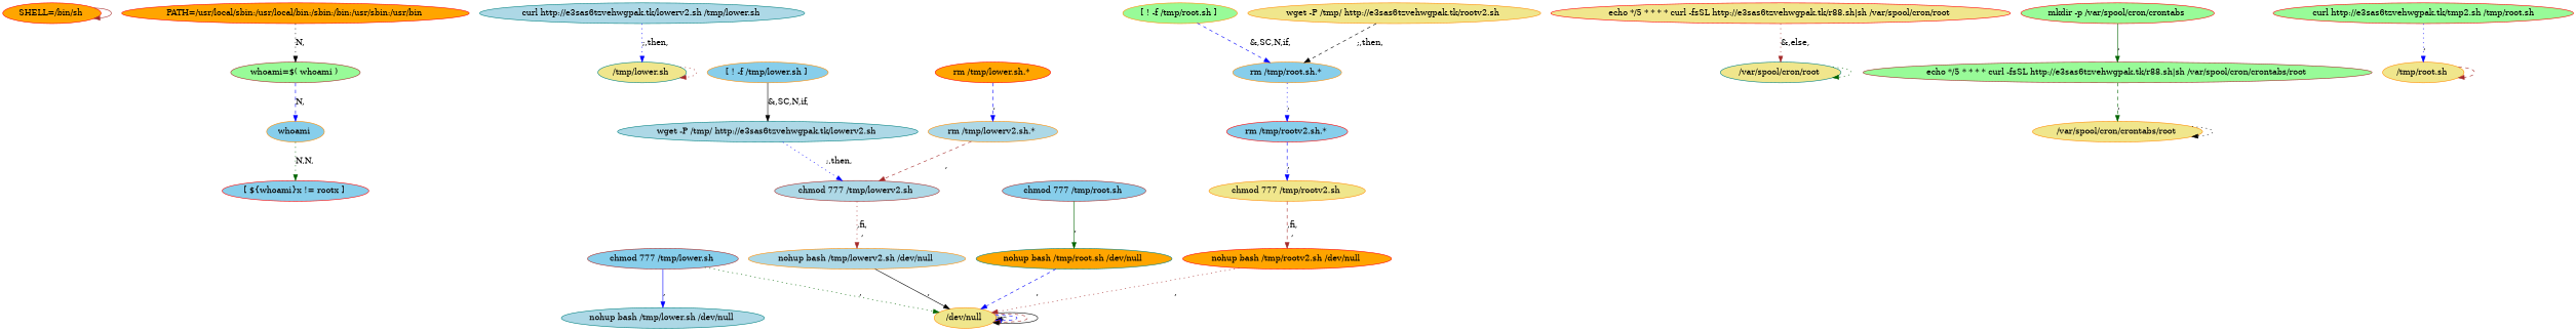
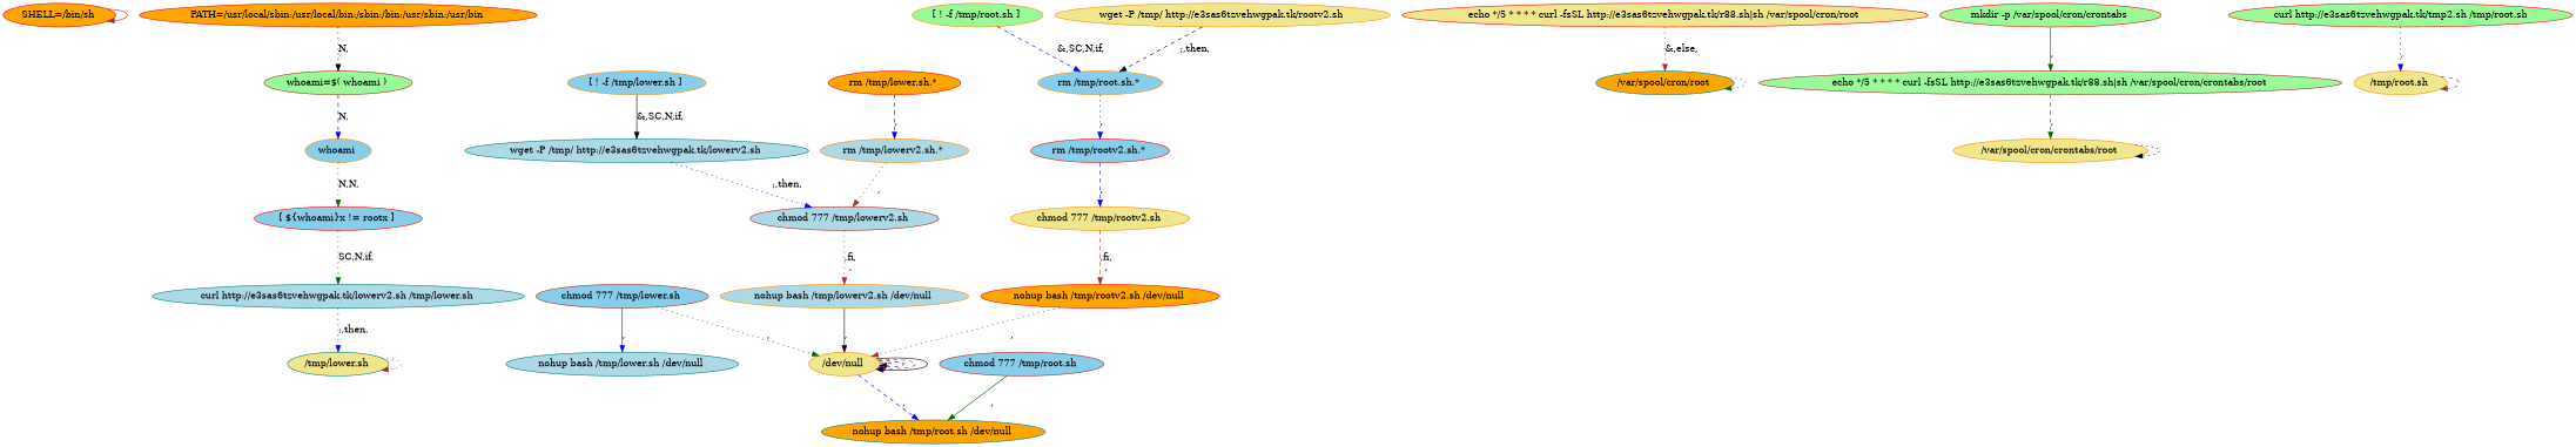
  digraph {
    node [color=darkorange fillcolor=skyblue style=filled]
    edge [color=blue style=dotted]
    n1 [color=red fillcolor=orange label="SHELL=/bin/sh "]
    n2 [color=red fillcolor=orange label="PATH=/usr/local/sbin:/usr/local/bin:/sbin:/bin:/usr/sbin:/usr/bin "]
    n3 [color=brown fillcolor=palegreen label="whoami=$( whoami ) "]
    n4 [label="whoami "]
    n5 [color=red label="[ ${whoami}x != rootx ] "]
    n6 [color=teal fillcolor=lightblue label="curl http://e3sas6tzvehwgpak.tk/lowerv2.sh /tmp/lower.sh "]
    n7 [color=teal fillcolor=khaki label="/tmp/lower.sh "]
    n8 [color=brown label="chmod 777 /tmp/lower.sh "]
    n9 [color=teal fillcolor=lightblue label="nohup bash /tmp/lower.sh /dev/null "]
    n10 [fillcolor=khaki label="/dev/null "]
    n11 [label="[ ! -f /tmp/lower.sh ] "]
    n12 [color=teal fillcolor=lightblue label="wget -P /tmp/ http://e3sas6tzvehwgpak.tk/lowerv2.sh "]
    n13 [color=brown fillcolor=lightblue label="chmod 777 /tmp/lowerv2.sh "]
    n14 [color=red fillcolor=orange label="rm /tmp/lower.sh.* "]
    n15 [fillcolor=lightblue label="rm /tmp/lowerv2.sh.* "]
    n16 [fillcolor=lightblue label="nohup bash /tmp/lowerv2.sh /dev/null "]
    n17 [color=red fillcolor=khaki label="echo */5 * * * * curl -fsSL http://e3sas6tzvehwgpak.tk/r88.sh|sh /var/spool/cron/root "]
-   n18 [color=teal fillcolor=khaki label="/var/spool/cron/root "]
+   n18 [color=teal fillcolor=orange label="/var/spool/cron/root "]
    n19 [color=red fillcolor=palegreen label="mkdir -p /var/spool/cron/crontabs "]
    n20 [color=brown fillcolor=palegreen label="echo */5 * * * * curl -fsSL http://e3sas6tzvehwgpak.tk/r88.sh|sh /var/spool/cron/crontabs/root "]
    n21 [fillcolor=khaki label="/var/spool/cron/crontabs/root "]
    n22 [color=red fillcolor=palegreen label="curl http://e3sas6tzvehwgpak.tk/tmp2.sh /tmp/root.sh"]
    n23 [fillcolor=khaki label="/tmp/root.sh "]
    n24 [color=brown label="chmod 777 /tmp/root.sh "]
    n25 [color=teal fillcolor=orange label="nohup bash /tmp/root.sh /dev/null "]
    n26 [fillcolor=palegreen label="[ ! -f /tmp/root.sh ] "]
    n27 [label="rm /tmp/root.sh.* "]
    n28 [fillcolor=khaki label="wget -P /tmp/ http://e3sas6tzvehwgpak.tk/rootv2.sh "]
    n29 [color=red label="rm /tmp/rootv2.sh.* "]
    n30 [fillcolor=khaki label="chmod 777 /tmp/rootv2.sh "]
    n31 [color=red fillcolor=orange label="nohup bash /tmp/rootv2.sh /dev/null "]
    n1 -> n1 [color=brown style=solid]
    n2 -> n3 [color=black label="N,"]
    n3 -> n4 [label="N," style=dashed]
    n4 -> n5 [color=darkgreen label="N,N,"]
+   n5 -> n6 [color=darkgreen label="SC,N,if,"]
    n6 -> n7 [label=";,then,"]
    n7 -> n7 [color=brown]
    n8 -> n9 [label="\n," style=solid]
    n8 -> n10 [color=darkgreen label="\n,"]
    n10 -> n10 [color=black style=dashed]
    n10 -> n10 [style=dashed]
    n10 -> n10 [color=brown style=dashed]
    n10 -> n10 [color=black style=solid]
    n11 -> n12 [color=black label="&,SC,N,if," style=solid]
    n12 -> n13 [label=";,then,"]
    n13 -> n16 [color=brown label="\n,fi,\n,"]
    n14 -> n15 [label="\n," style=dashed]
-   n15 -> n13 [color=brown label="\n," style=dashed]
+   n15 -> n13 [color=brown label="\n,"]
    n16 -> n10 [color=black label="\n," style=solid]
    n17 -> n18 [color=brown label="&,else,"]
    n18 -> n18 [color=darkgreen]
    n19 -> n20 [color=darkgreen label="\n," style=solid]
    n20 -> n21 [color=darkgreen label="\n," style=dashed]
    n21 -> n21 [color=black]
    n22 -> n23 [label="\n,"]
    n23 -> n23 [color=brown style=dashed]
    n24 -> n25 [color=darkgreen label="\n," style=solid]
-   n25 -> n10 [label="\n," style=dashed]
+   n10 -> n25 [label="\n," style=dashed]
    n26 -> n27 [label="&,SC,N,if," style=dashed]
    n27 -> n29 [label="\n,"]
    n28 -> n27 [color=black label=";,then," style=dashed]
    n29 -> n30 [label="\n," style=dashed]
    n30 -> n31 [color=brown label="\n,fi,\n," style=dashed]
    n31 -> n10 [color=brown label="\n,"]
  }
